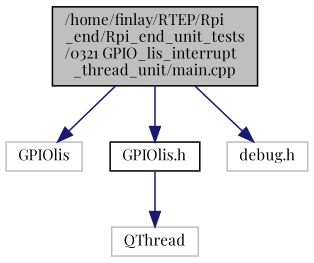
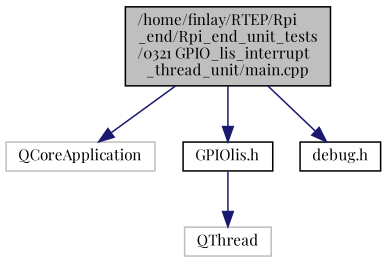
  digraph {
    fontname="Playfair Display"
    node [color=black fillcolor=white fontname="Playfair Display" fontsize=10 shape=record style=filled]
    edge [color=midnightblue fontname="Playfair Display" fontsize=10 labelfontname=Helvetica labelfontsize=10 style=solid]
    n1 [fillcolor=grey75 fontcolor=black height=0.2 label="/home/finlay/RTEP/Rpi\l_end/Rpi_end_unit_tests\l/0321 GPIO_lis_interrupt\l_thread_unit/main.cpp" width=0.4]
-   n2 [color=grey75 height=0.2 label=GPIOlis width=0.4]
+   n2 [color=grey75 height=0.2 label=QCoreApplication width=0.4]
    n3 [height=0.2 label="GPIOlis.h" width=0.4]
-   n4 [color=grey75 height=0.2 label="debug.h" width=0.4]
+   n4 [height=0.2 label="debug.h" width=0.4]
    n5 [color=grey75 height=0.2 label=QThread width=0.4]
    n1 -> n2
    n1 -> n3
    n1 -> n4
    n3 -> n5
  }
